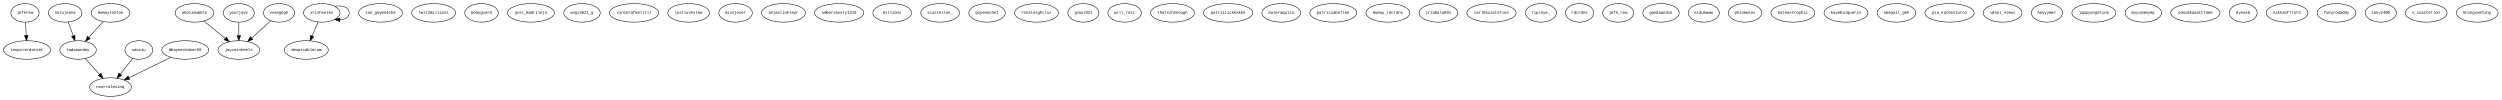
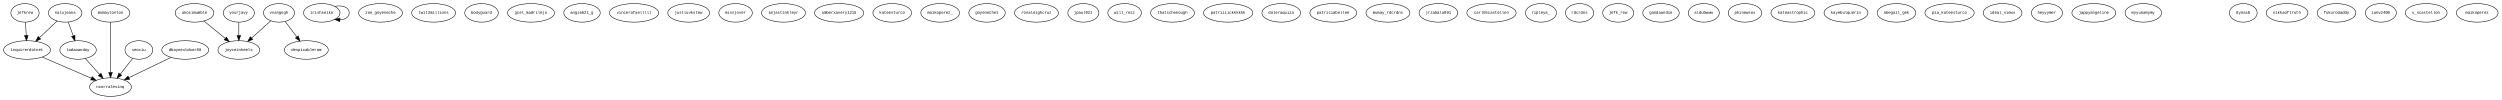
  digraph {
    fontname="Liberation Mono"
    node [fontname="Liberation Mono" fontsize=8]
    edge [fontname="Liberation Mono" fontsize=8]
    n1 [label=ncorralesinq]
    n2 [label=akosimumble]
    n3 [label=joyceinheels]
    n4 [label=irishseiko]
    n5 [label=despicableram]
    n6 [label=inquirerdotnet]
    n7 [label=seoxiu]
    n8 [label=zoe_goyeneche]
    n9 [label=twit2millions]
    n10 [label=bodyguard]
    n11 [label=gcel_madrilejo]
    n12 [label=angie621_g]
    n13 [label=vincerafaelllll]
    n14 [label=justluvkstew]
    n15 [label=missjover]
    n16 [label=imjastinkleyr]
    n17 [label=amberxavery1215]
-   n18 [label=millions]
-   n19 [label=scastellon_]
+   n18 [label=kateesturco]
+   n19 [label=maikoperez_]
    n20 [label=goyeneche1]
    n21 [label=ronaleighcruz]
    n22 [label=jpaul021]
    n23 [label=will_rezz]
    n24 [label=thatschenough]
    n25 [label=patriiiickkkkkk]
    n26 [label=daleraquiza]
    n27 [label=patriciabellee]
    n28 [label=mumay_rdcrdns]
    n29 [label=jrzabala091]
    n30 [label=carl0scastellon]
    n31 [label=tadaoandoy]
    n32 [label=ripleya_]
    n33 [label=rdcrdns]
    n34 [label=jefk_rew]
    n35 [label=gandaandie]
    n36 [label=aldubwww]
    n37 [label=phinewsos]
    n38 [label=yourjavy]
    n39 [label=kateastrophic]
    n40 [label=kayebulquerin]
    n41 [label=abegail_gek]
    n42 [label=dboynextdoor88]
    n43 [label=pia_kateesturco]
    n44 [label=ideal_views]
    n45 [label=heyyymer]
    n46 [label=jappyangeline]
    n47 [label=myyunamymy]
-   n48 [label=yowimkaaattteee]
    n49 [label=dyosab]
    n50 [label=nikkaoftruth]
    n51 [label=fukurodaddy]
    n52 [label=malujeana]
    n53 [label=ianv2400]
    n54 [label=v_scastellon]
-   n55 [label=khingxxkhing]
+   n55 [label=maikoperez]
    n56 [label=vvangogh]
    n57 [label=jefkrew]
    n58 [label=mumaytonton]
    n2 -> n3
    n4 -> n4
-   n4 -> n5
+   n56 -> n5
+   n6 -> n1
    n7 -> n1
    n31 -> n1
    n38 -> n3
    n42 -> n1
+   n52 -> n6
    n52 -> n31
    n56 -> n3
    n57 -> n6
-   n58 -> n31
+   n58 -> n1
  }
